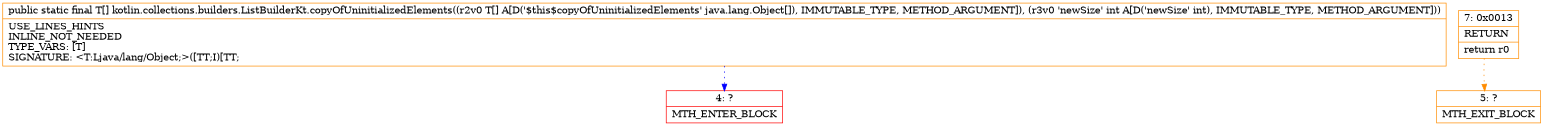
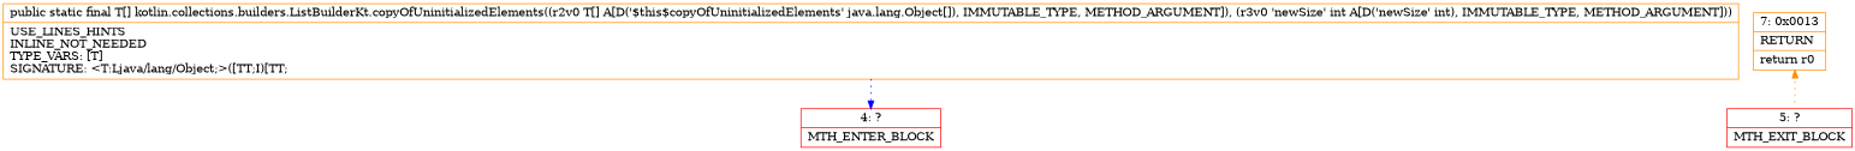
  digraph {
    node [color=red shape=record]
    edge [arrowhead=normal style=dotted]
    n1 [label="{4\:\ ?|MTH_ENTER_BLOCK\l}"]
    n2 [color=darkorange label="{7\:\ 0x0013|RETURN\l|return r0\l}"]
-   n3 [color=darkorange label="{5\:\ ?|MTH_EXIT_BLOCK\l}"]
+   n3 [label="{5\:\ ?|MTH_EXIT_BLOCK\l}"]
    n4 [color=darkorange label="{public static final T[] kotlin.collections.builders.ListBuilderKt.copyOfUninitializedElements((r2v0 T[] A[D('$this$copyOfUninitializedElements' java.lang.Object[]), IMMUTABLE_TYPE, METHOD_ARGUMENT]), (r3v0 'newSize' int A[D('newSize' int), IMMUTABLE_TYPE, METHOD_ARGUMENT]))  | USE_LINES_HINTS\lINLINE_NOT_NEEDED\lTYPE_VARS: [T]\lSIGNATURE: \<T:Ljava\/lang\/Object;\>([TT;I)[TT;\l}"]
-   n2 -> n3 [color=darkorange]
+   n3 -> n2 [color=darkorange]
    n4 -> n1 [color=blue]
  }
